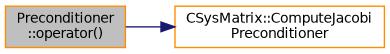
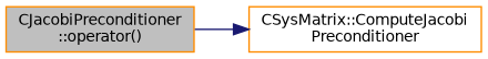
  digraph {
    rankdir=LR
    node [color=darkorange fontname=Helvetica fontsize=10 shape=record style=filled]
-   n1 [fillcolor=grey75 fontcolor=black height=0.2 label="Preconditioner\l::operator()" width=0.4]
+   n1 [fillcolor=grey75 fontcolor=black height=0.2 label="CJacobiPreconditioner\l::operator()" width=0.4]
    n2 [fillcolor=white height=0.2 label="CSysMatrix::ComputeJacobi\lPreconditioner" width=0.4]
    n1 -> n2 [color=midnightblue fontname=Helvetica fontsize=10 labelfontname=Helvetica labelfontsize=10 style=solid arrowhead=normal]
  }
